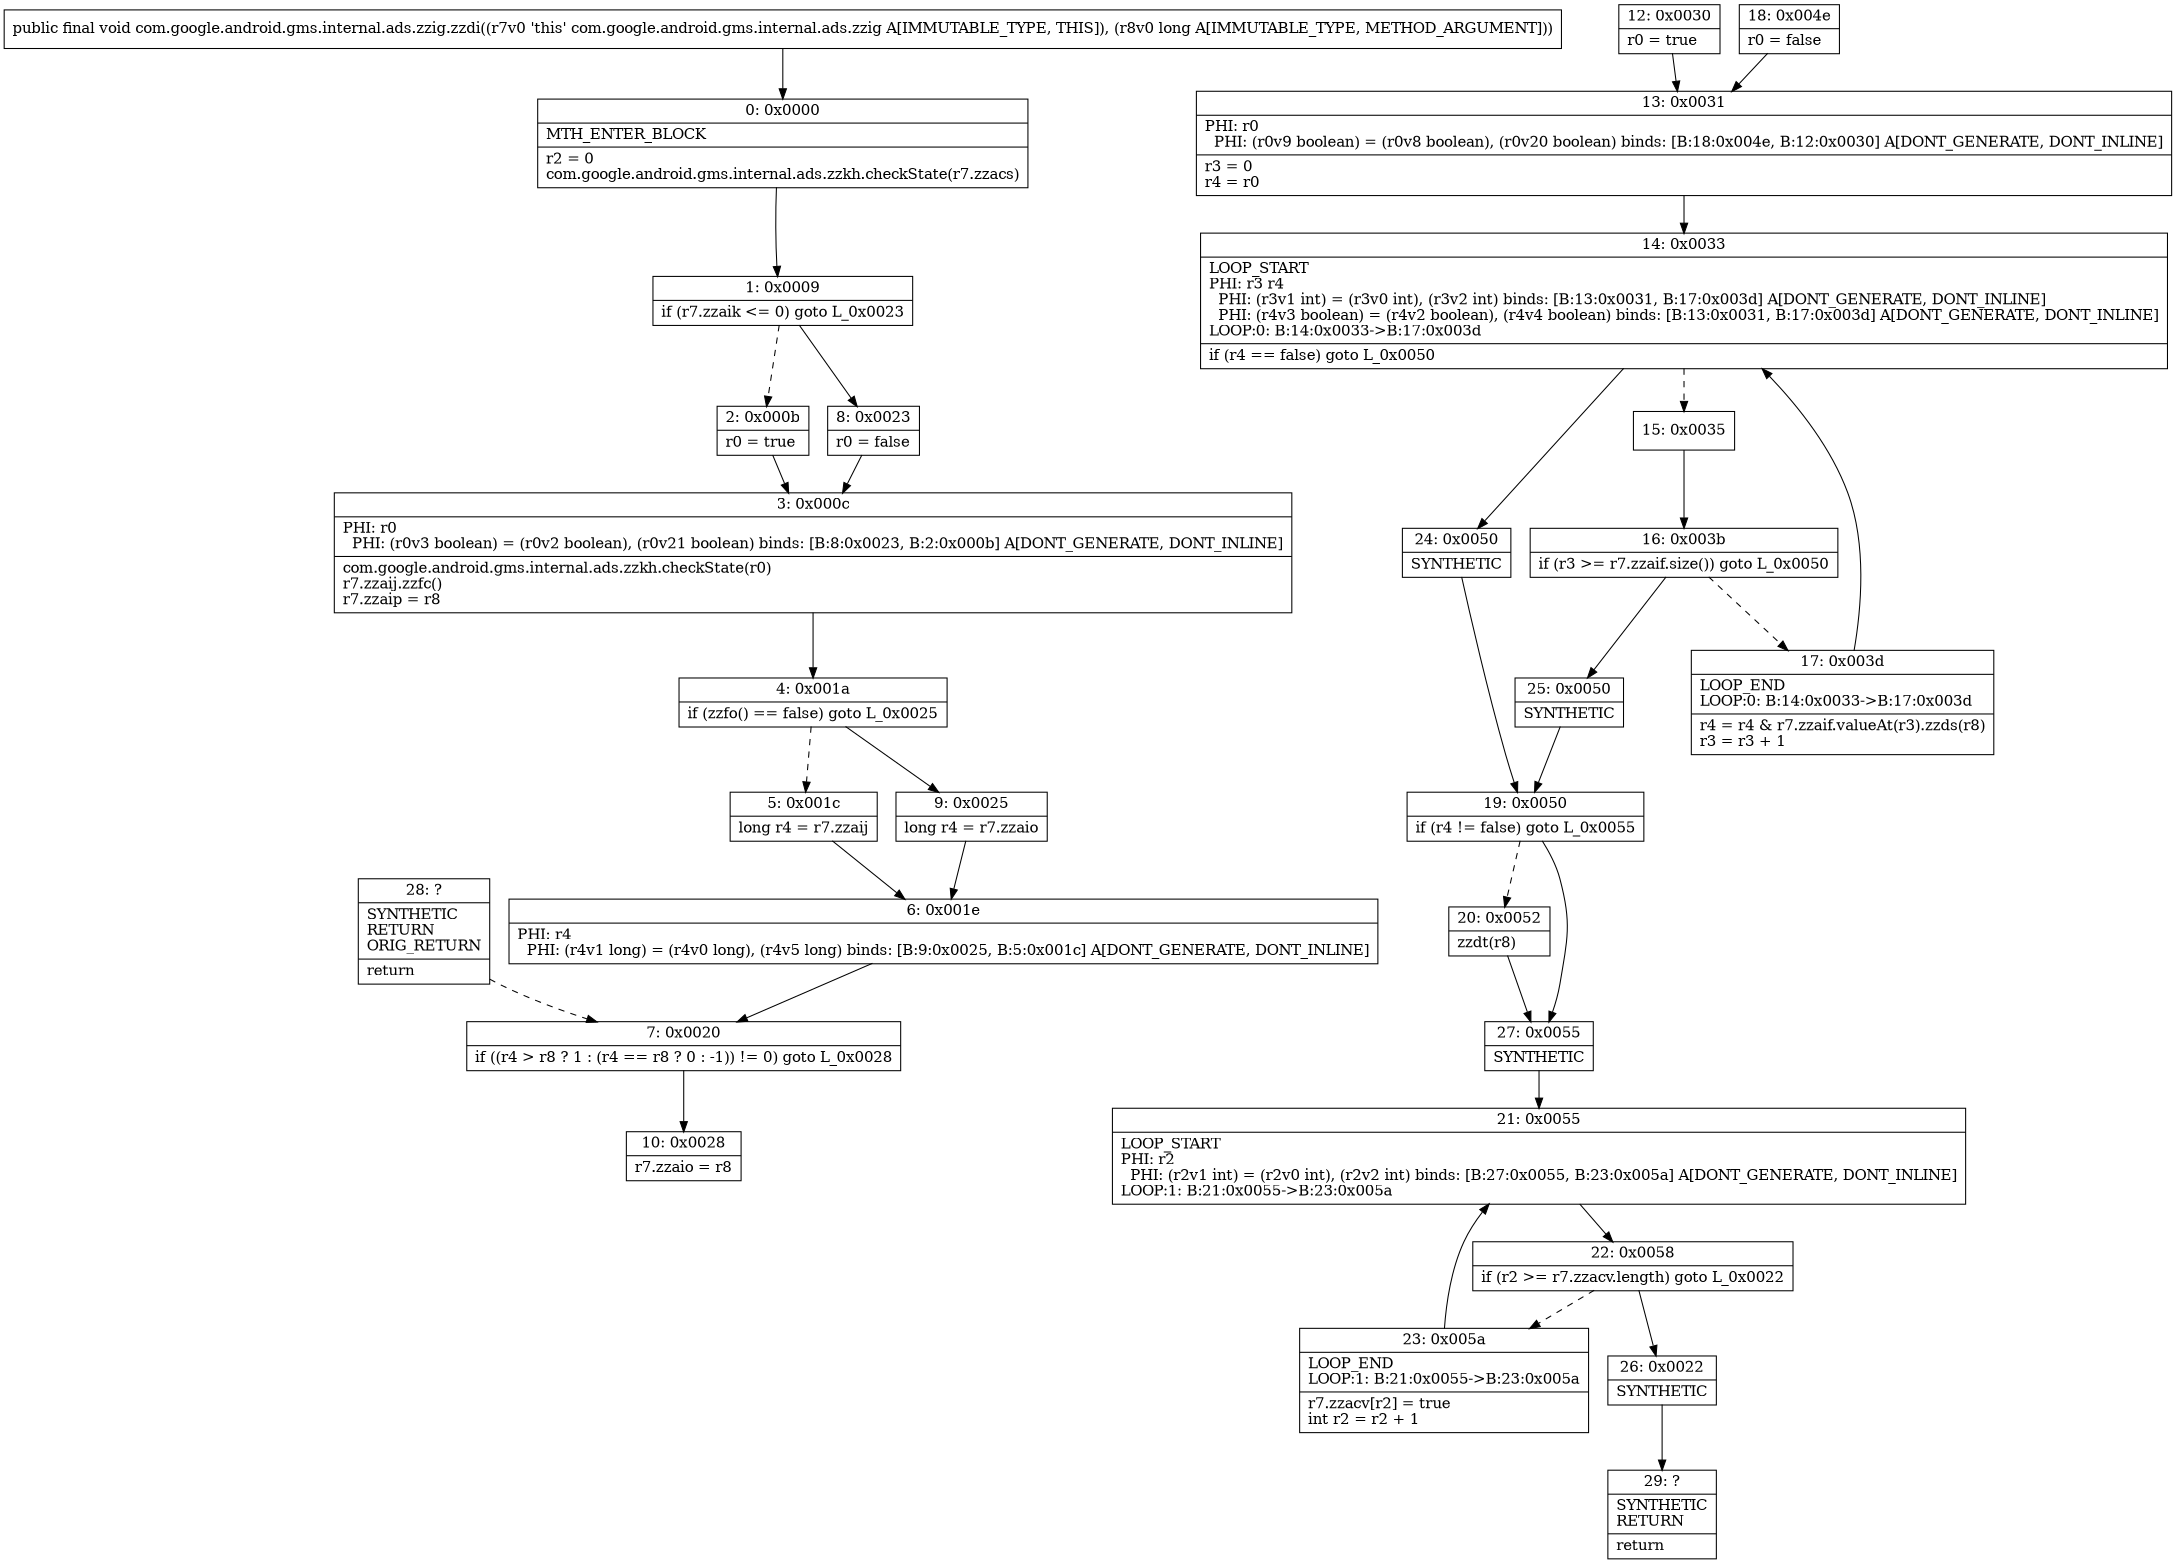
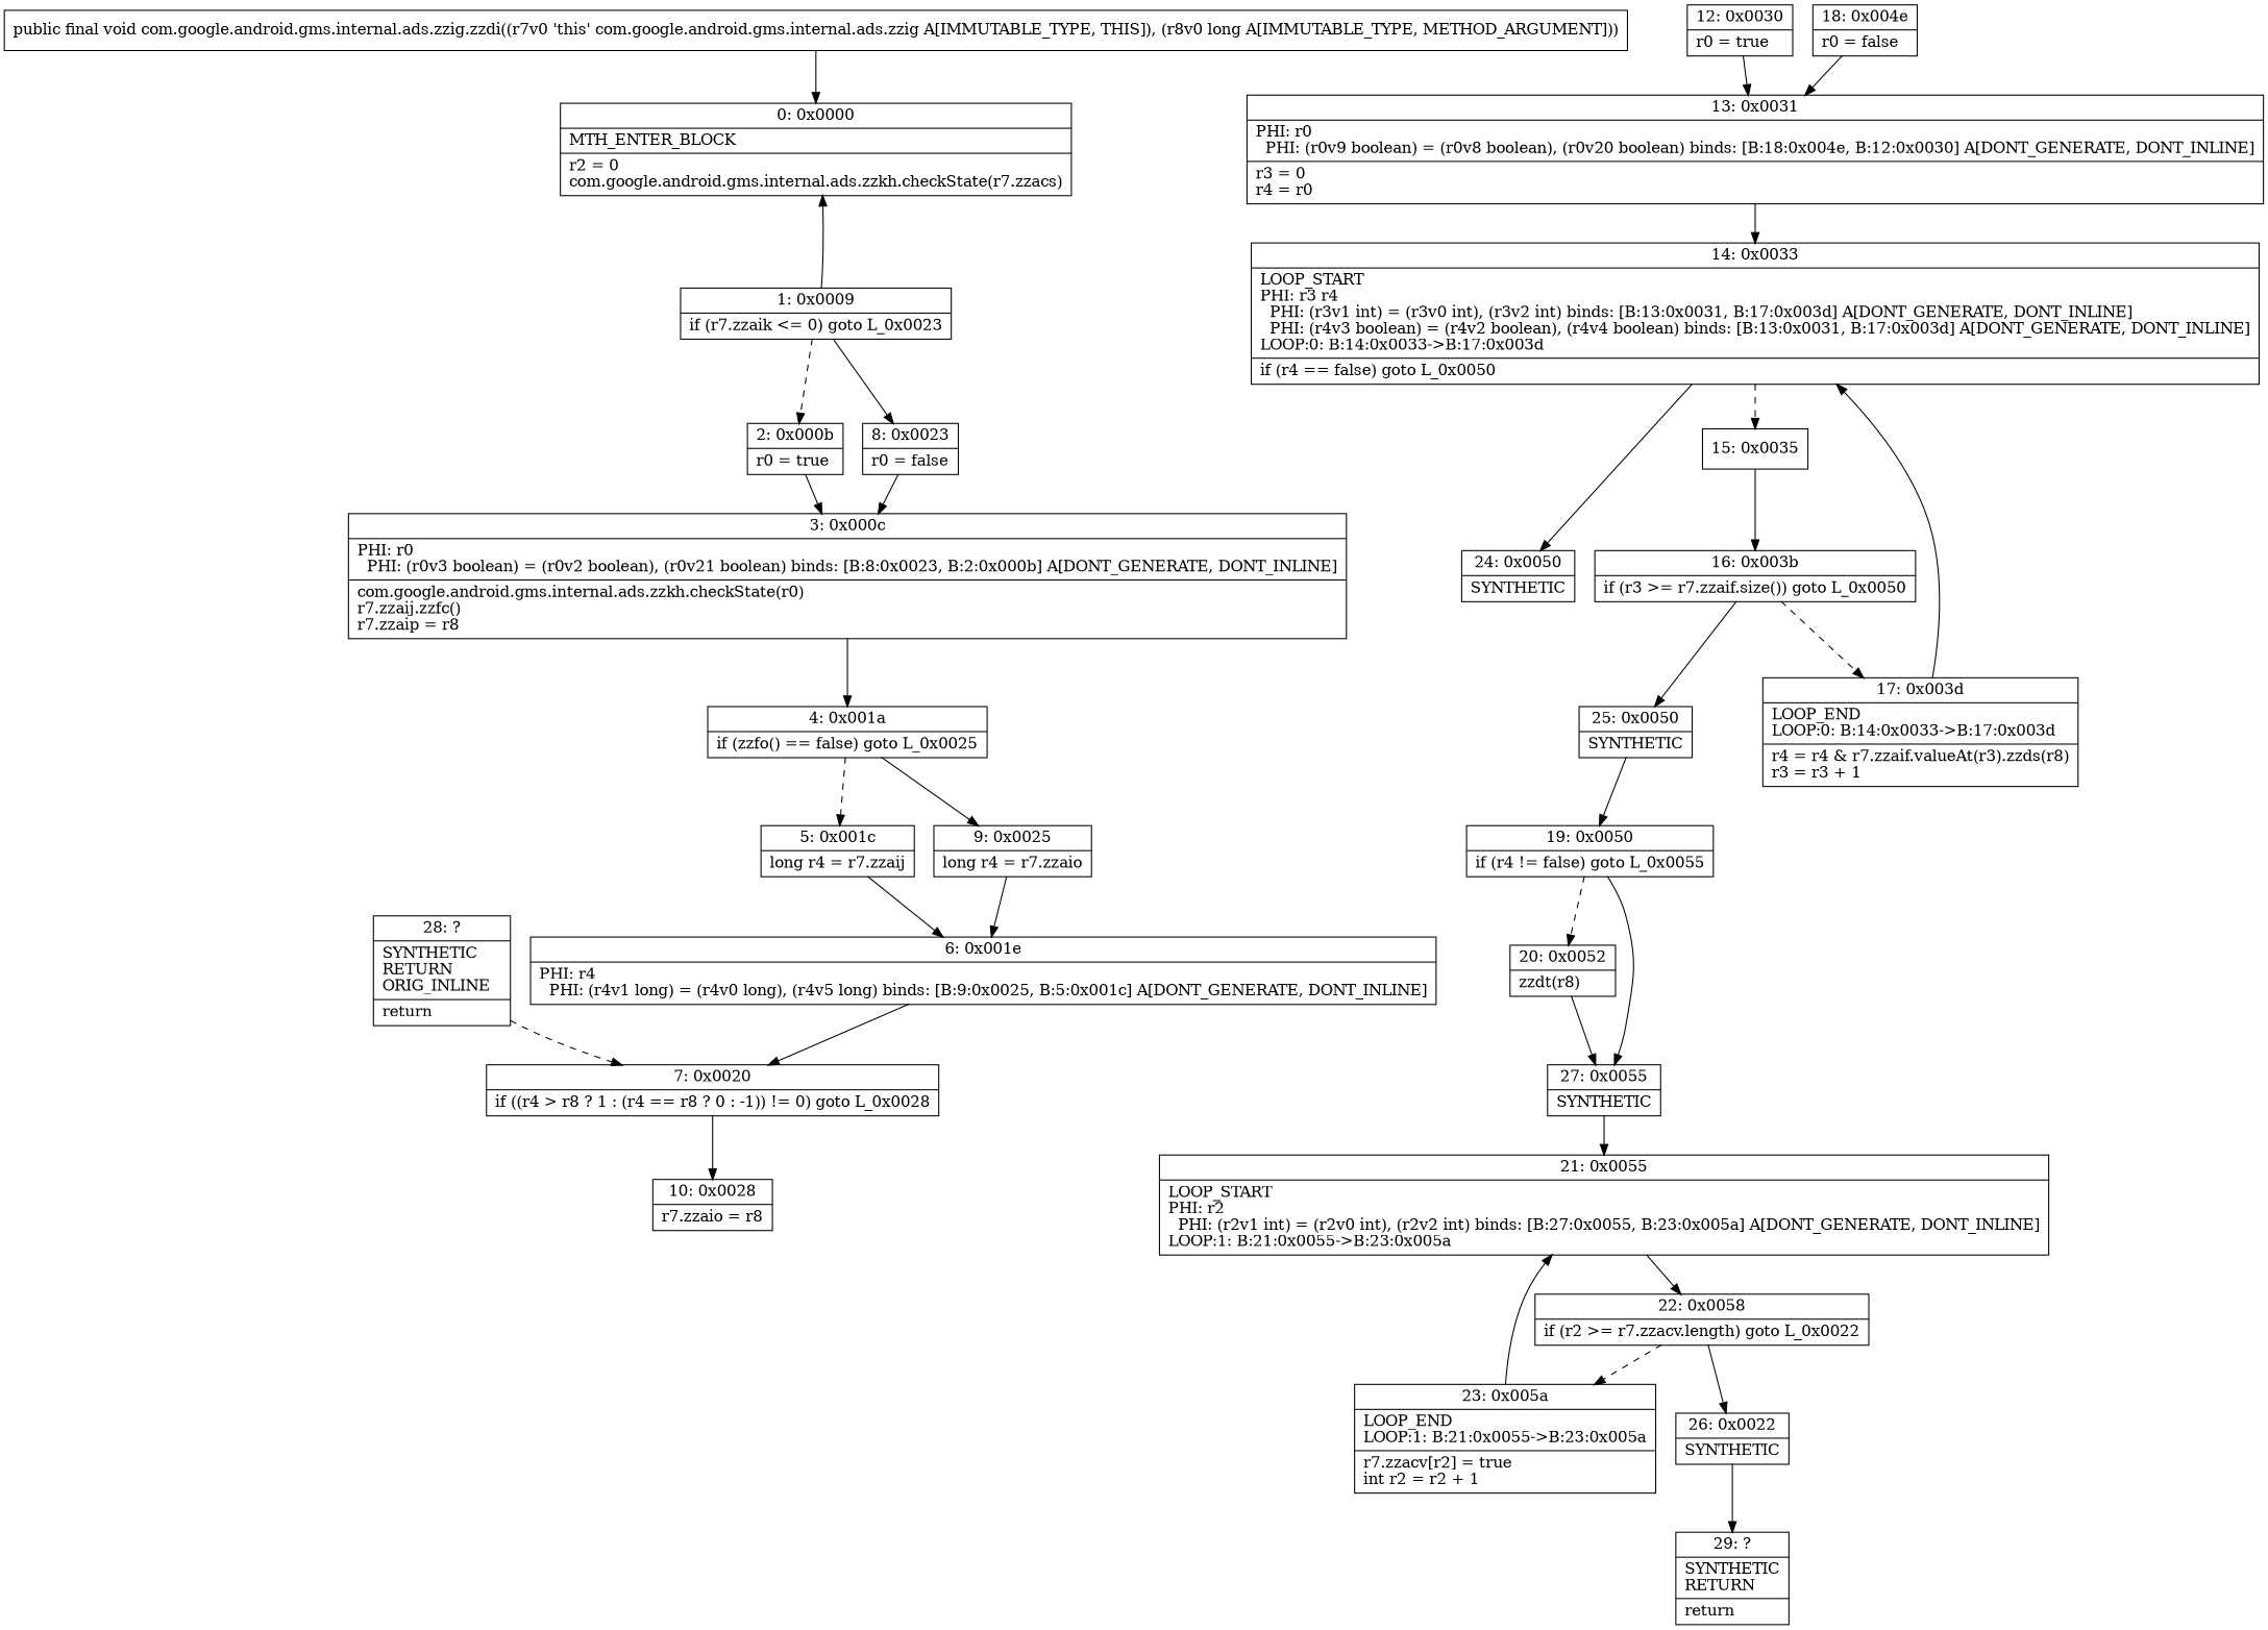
  digraph {
    node [shape=record]
    n1 [label="{0\:\ 0x0000|MTH_ENTER_BLOCK\l|r2 = 0\lcom.google.android.gms.internal.ads.zzkh.checkState(r7.zzacs)\l}"]
    n2 [label="{1\:\ 0x0009|if (r7.zzaik \<= 0) goto L_0x0023\l}"]
    n3 [label="{2\:\ 0x000b|r0 = true\l}"]
    n4 [label="{8\:\ 0x0023|r0 = false\l}"]
    n5 [label="{3\:\ 0x000c|PHI: r0 \l  PHI: (r0v3 boolean) = (r0v2 boolean), (r0v21 boolean) binds: [B:8:0x0023, B:2:0x000b] A[DONT_GENERATE, DONT_INLINE]\l|com.google.android.gms.internal.ads.zzkh.checkState(r0)\lr7.zzaij.zzfc()\lr7.zzaip = r8\l}"]
    n6 [label="{4\:\ 0x001a|if (zzfo() == false) goto L_0x0025\l}"]
    n7 [label="{5\:\ 0x001c|long r4 = r7.zzaij\l}"]
    n8 [label="{9\:\ 0x0025|long r4 = r7.zzaio\l}"]
    n9 [label="{6\:\ 0x001e|PHI: r4 \l  PHI: (r4v1 long) = (r4v0 long), (r4v5 long) binds: [B:9:0x0025, B:5:0x001c] A[DONT_GENERATE, DONT_INLINE]\l}"]
    n10 [label="{7\:\ 0x0020|if ((r4 \> r8 ? 1 : (r4 == r8 ? 0 : \-1)) != 0) goto L_0x0028\l}"]
    n11 [label="{10\:\ 0x0028|r7.zzaio = r8\l}"]
-   n12 [label="{28\:\ ?|SYNTHETIC\lRETURN\lORIG_RETURN\l|return\l}"]
+   n12 [label="{28\:\ ?|SYNTHETIC\lRETURN\lORIG_INLINE\l|return\l}"]
    n13 [label="{12\:\ 0x0030|r0 = true\l}"]
    n14 [label="{13\:\ 0x0031|PHI: r0 \l  PHI: (r0v9 boolean) = (r0v8 boolean), (r0v20 boolean) binds: [B:18:0x004e, B:12:0x0030] A[DONT_GENERATE, DONT_INLINE]\l|r3 = 0\lr4 = r0\l}"]
    n15 [label="{18\:\ 0x004e|r0 = false\l}"]
    n16 [label="{14\:\ 0x0033|LOOP_START\lPHI: r3 r4 \l  PHI: (r3v1 int) = (r3v0 int), (r3v2 int) binds: [B:13:0x0031, B:17:0x003d] A[DONT_GENERATE, DONT_INLINE]\l  PHI: (r4v3 boolean) = (r4v2 boolean), (r4v4 boolean) binds: [B:13:0x0031, B:17:0x003d] A[DONT_GENERATE, DONT_INLINE]\lLOOP:0: B:14:0x0033\-\>B:17:0x003d\l|if (r4 == false) goto L_0x0050\l}"]
    n17 [label="{15\:\ 0x0035}"]
    n18 [label="{24\:\ 0x0050|SYNTHETIC\l}"]
    n19 [label="{16\:\ 0x003b|if (r3 \>= r7.zzaif.size()) goto L_0x0050\l}"]
    n20 [label="{19\:\ 0x0050|if (r4 != false) goto L_0x0055\l}"]
    n21 [label="{17\:\ 0x003d|LOOP_END\lLOOP:0: B:14:0x0033\-\>B:17:0x003d\l|r4 = r4 & r7.zzaif.valueAt(r3).zzds(r8)\lr3 = r3 + 1\l}"]
    n22 [label="{25\:\ 0x0050|SYNTHETIC\l}"]
    n23 [label="{20\:\ 0x0052|zzdt(r8)\l}"]
    n24 [label="{27\:\ 0x0055|SYNTHETIC\l}"]
    n25 [label="{21\:\ 0x0055|LOOP_START\lPHI: r2 \l  PHI: (r2v1 int) = (r2v0 int), (r2v2 int) binds: [B:27:0x0055, B:23:0x005a] A[DONT_GENERATE, DONT_INLINE]\lLOOP:1: B:21:0x0055\-\>B:23:0x005a\l}"]
    n26 [label="{22\:\ 0x0058|if (r2 \>= r7.zzacv.length) goto L_0x0022\l}"]
    n27 [label="{23\:\ 0x005a|LOOP_END\lLOOP:1: B:21:0x0055\-\>B:23:0x005a\l|r7.zzacv[r2] = true\lint r2 = r2 + 1\l}"]
    n28 [label="{26\:\ 0x0022|SYNTHETIC\l}"]
    n29 [label="{29\:\ ?|SYNTHETIC\lRETURN\l|return\l}"]
    n30 [label="{public final void com.google.android.gms.internal.ads.zzig.zzdi((r7v0 'this' com.google.android.gms.internal.ads.zzig A[IMMUTABLE_TYPE, THIS]), (r8v0 long A[IMMUTABLE_TYPE, METHOD_ARGUMENT])) }"]
-   n1 -> n2
+   n2 -> n1
    n2 -> n3 [style=dashed]
    n2 -> n4
    n3 -> n5
    n4 -> n5
    n5 -> n6
    n6 -> n7 [style=dashed]
    n6 -> n8
    n7 -> n9
    n8 -> n9
    n9 -> n10
    n10 -> n11
    n12 -> n10 [style=dashed]
    n13 -> n14
    n14 -> n16
    n15 -> n14
    n16 -> n17 [style=dashed]
    n16 -> n18
    n17 -> n19
-   n18 -> n20
    n19 -> n21 [style=dashed]
    n19 -> n22
    n20 -> n23 [style=dashed]
    n20 -> n24
    n21 -> n16
    n22 -> n20
    n23 -> n24
    n24 -> n25
    n25 -> n26
    n26 -> n27 [style=dashed]
    n26 -> n28
    n27 -> n25
    n28 -> n29
    n30 -> n1
  }
